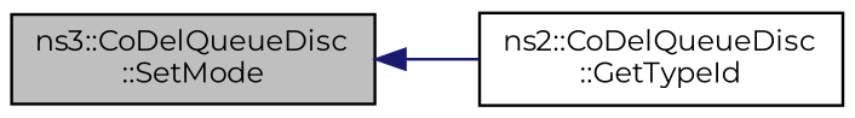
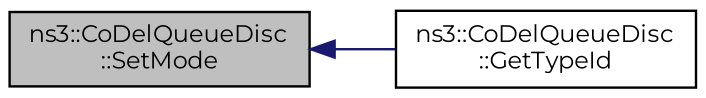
  digraph {
    rankdir=LR
    fontname=Montserrat
    node [color=black fontname=Montserrat fontsize=10 shape=record style=filled]
    n1 [fillcolor=grey75 fontcolor=black height=0.2 label="ns3::CoDelQueueDisc\l::SetMode" width=0.4]
-   n2 [fillcolor=white height=0.2 label="ns2::CoDelQueueDisc\l::GetTypeId" width=0.4]
+   n2 [fillcolor=white height=0.2 label="ns3::CoDelQueueDisc\l::GetTypeId" width=0.4]
    n1 -> n2 [color=midnightblue dir=back fontname=Montserrat fontsize=10 labelfontname=Helvetica labelfontsize=10 style=solid]
  }
